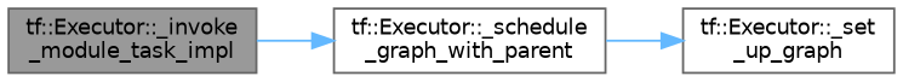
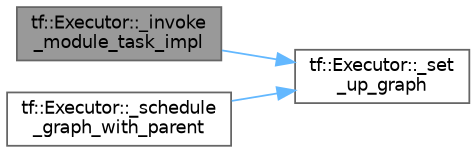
  digraph {
    rankdir=LR
    node [color=grey40 fillcolor=white fontname=Helvetica fontsize=10 shape=box style=filled]
    edge [color=steelblue1 fontname=Helvetica fontsize=10 labelfontname=Helvetica labelfontsize=10 style=solid]
    n1 [color=gray40 fillcolor=grey60 fontcolor=black height=0.2 label="tf::Executor::_invoke\l_module_task_impl" width=0.4]
    n2 [height=0.2 label="tf::Executor::_schedule\l_graph_with_parent" width=0.4]
    n3 [height=0.2 label="tf::Executor::_set\l_up_graph" width=0.4]
-   n1 -> n2
+   n1 -> n3
    n2 -> n3
  }
